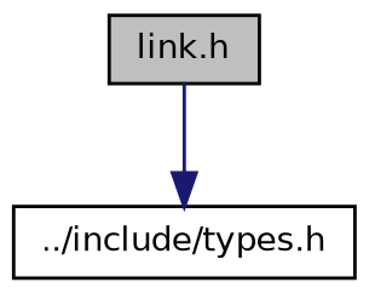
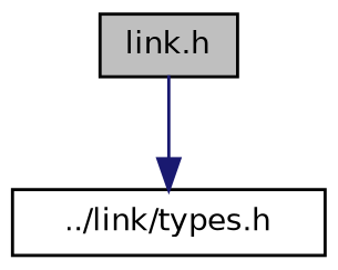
  digraph {
    node [color=black fontname=Helvetica fontsize=10 shape=record style=filled]
    n1 [fillcolor=grey75 fontcolor=black height=0.2 label="link.h" width=0.4]
-   n2 [fillcolor=white height=0.2 label="../include/types.h" width=0.4]
+   n2 [fillcolor=white height=0.2 label="../link/types.h" width=0.4]
    n1 -> n2 [color=midnightblue fontname=Helvetica fontsize=10 labelfontname=Helvetica labelfontsize=10 style=solid]
  }
